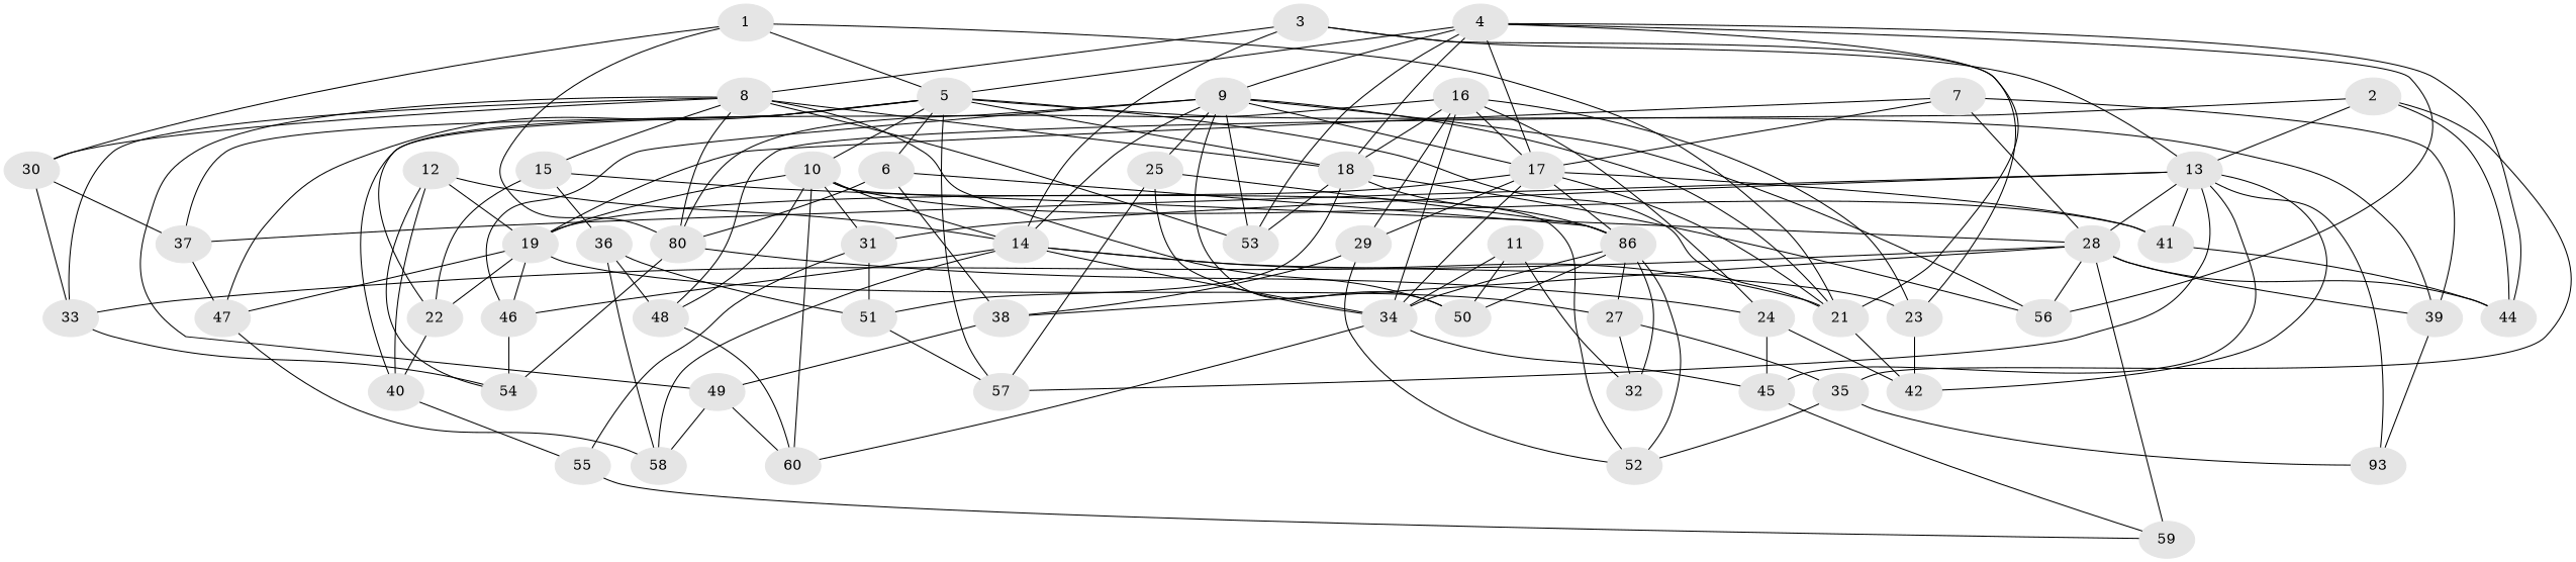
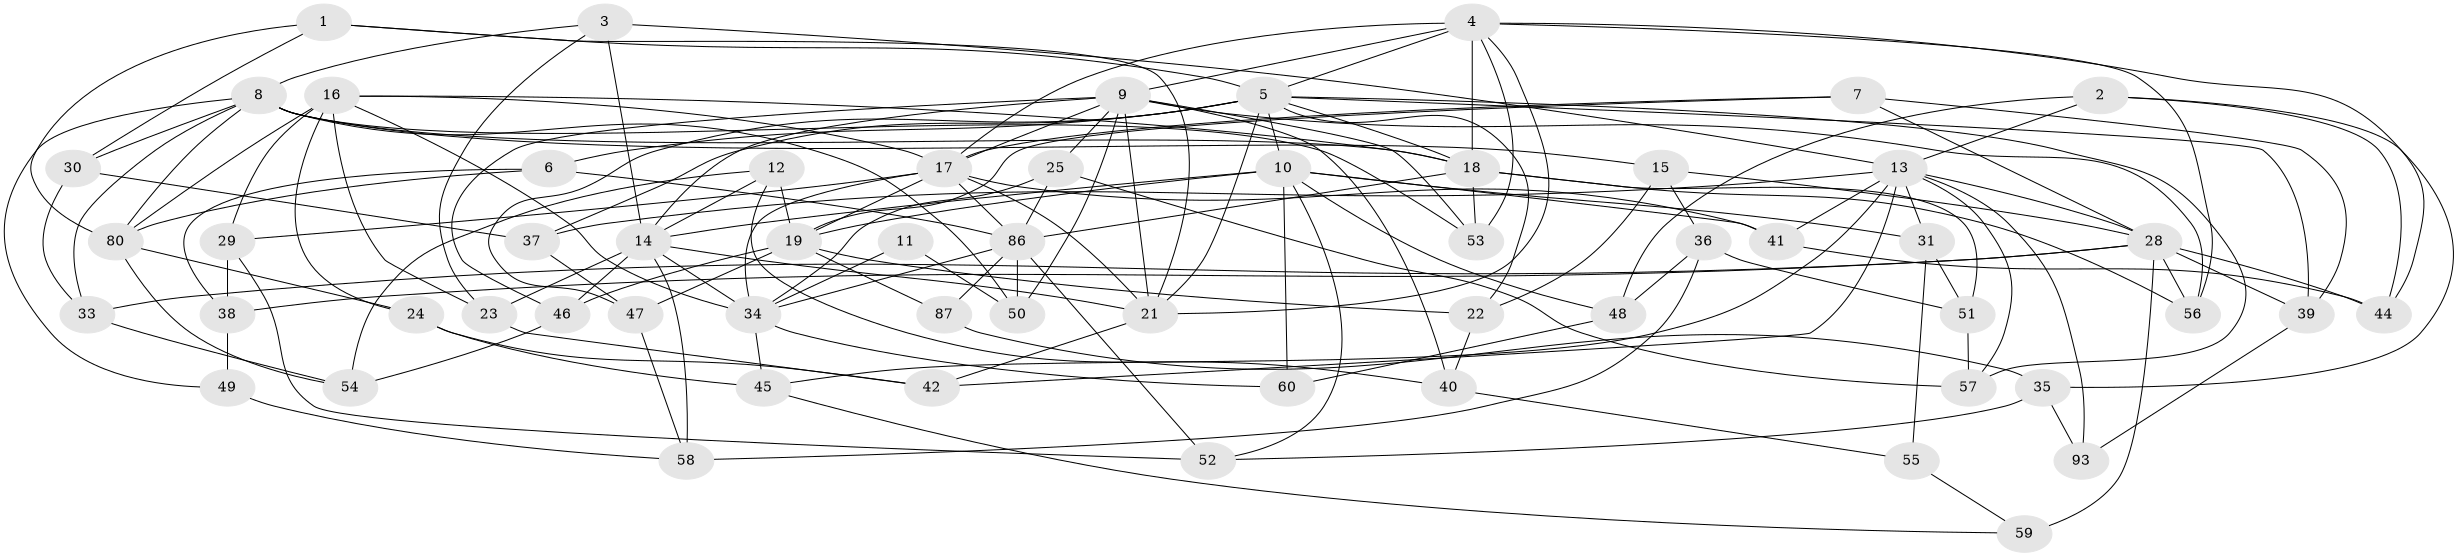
  graph {
    node [color=gray90 style=filled]
    edge [weight=1.0]
    1
    5
    n3 [label=80]
    21
    30
    18
    6
    10
    22
    37
    39
    47
    57
    54
    24
    42
    33
    2
    13
    35
    44
    48
    28
    31
    41
    n26 [label=93]
    45
    52
    60
    3
    8
    14
    23
    53
    15
    49
    50
    46
    34
    58
    4
    9
    17
    56
    25
    40
    n47 [label=86]
    19
    29
    51
    38
-   32
-   27
+   27 [label=87]
    7
    59
    36
    55
    11
    12
    16
    1 -- 5
    1 -- n3
    1 -- 21
    1 -- 30
    5 -- 21 [weight=2.0]
    5 -- 18
    5 -- 6
    5 -- 10
    5 -- 22
    5 -- 37
    5 -- 39
    5 -- 47
    5 -- 57
    n3 -- 54
    n3 -- 24
    21 -- 42
    30 -- 37
    30 -- 33
    18 -- 53
    18 -- 56
    18 -- n47
    18 -- 51
    6 -- n3
    6 -- n47
    6 -- 38
    10 -- 48
    10 -- 31
    10 -- 41
    10 -- 52
    10 -- 60
    10 -- 14
    10 -- 19 [weight=3.0]
    22 -- 40
    37 -- 47
    39 -- n26
    47 -- 58
    24 -- 42
    24 -- 45
    33 -- 54
    2 -- 13
    2 -- 35
    2 -- 44
    2 -- 48
    13 -- 37
    13 -- 57
    13 -- 42
    13 -- 28
    13 -- 31
    13 -- 41
    13 -- n26 [weight=2.0]
    13 -- 45
    35 -- n26
    35 -- 52
    48 -- 60
    28 -- 39
    28 -- 33
    28 -- 44
    28 -- 56
    28 -- 38
    28 -- 59 [weight=2.0]
    31 -- 51
    31 -- 55
    41 -- 44
    45 -- 59
    3 -- 13 [weight=2.0]
    3 -- 8
    3 -- 14 [weight=2.0]
    3 -- 23
    8 -- n3 [weight=2.0]
    8 -- 30
    8 -- 18 [weight=2.0]
    8 -- 33
    8 -- 53
    8 -- 15
    8 -- 49
    8 -- 50 [weight=2.0]
    14 -- 21
    14 -- 23
    14 -- 46
    14 -- 34
    14 -- 58
    23 -- 42
    15 -- 22
    15 -- 28
    15 -- 36
-   49 -- 60
    49 -- 58
    46 -- 54
    34 -- 45
    34 -- 60
    4 -- 5
    4 -- 21
    4 -- 18 [weight=2.0]
    4 -- 44
    4 -- 53
    4 -- 9
    4 -- 17 [weight=2.0]
    4 -- 56
    9 -- 21 [weight=2.0]
    9 -- 14
    9 -- 53
    9 -- 50 [weight=2.0]
    9 -- 46
    9 -- 17
    9 -- 56
    9 -- 25
    9 -- 40
    17 -- 21 [weight=2.0]
    17 -- 41
    17 -- 34
    17 -- n47
    17 -- 19
    17 -- 29
    25 -- 57
    25 -- 34
    25 -- n47
    40 -- 55
    n47 -- 52
    n47 -- 50
    n47 -- 34
-   n47 -- 32 [weight=2.0]
    n47 -- 27
    19 -- 22
    19 -- 47
    19 -- 46
    19 -- 27
    29 -- 52
    29 -- 38
    51 -- 57
    38 -- 49
    27 -- 35
-   27 -- 32
    7 -- 39
    7 -- 28
    7 -- 17
    7 -- 19
    36 -- 48
    36 -- 58
    36 -- 51
    55 -- 59
    11 -- 50
    11 -- 34 [weight=2.0]
-   11 -- 32
    12 -- 54
    12 -- 14
    12 -- 40
    12 -- 19
    16 -- n3 [weight=2.0]
    16 -- 18
    16 -- 24
    16 -- 23
    16 -- 34
    16 -- 17
    16 -- 29
  }
